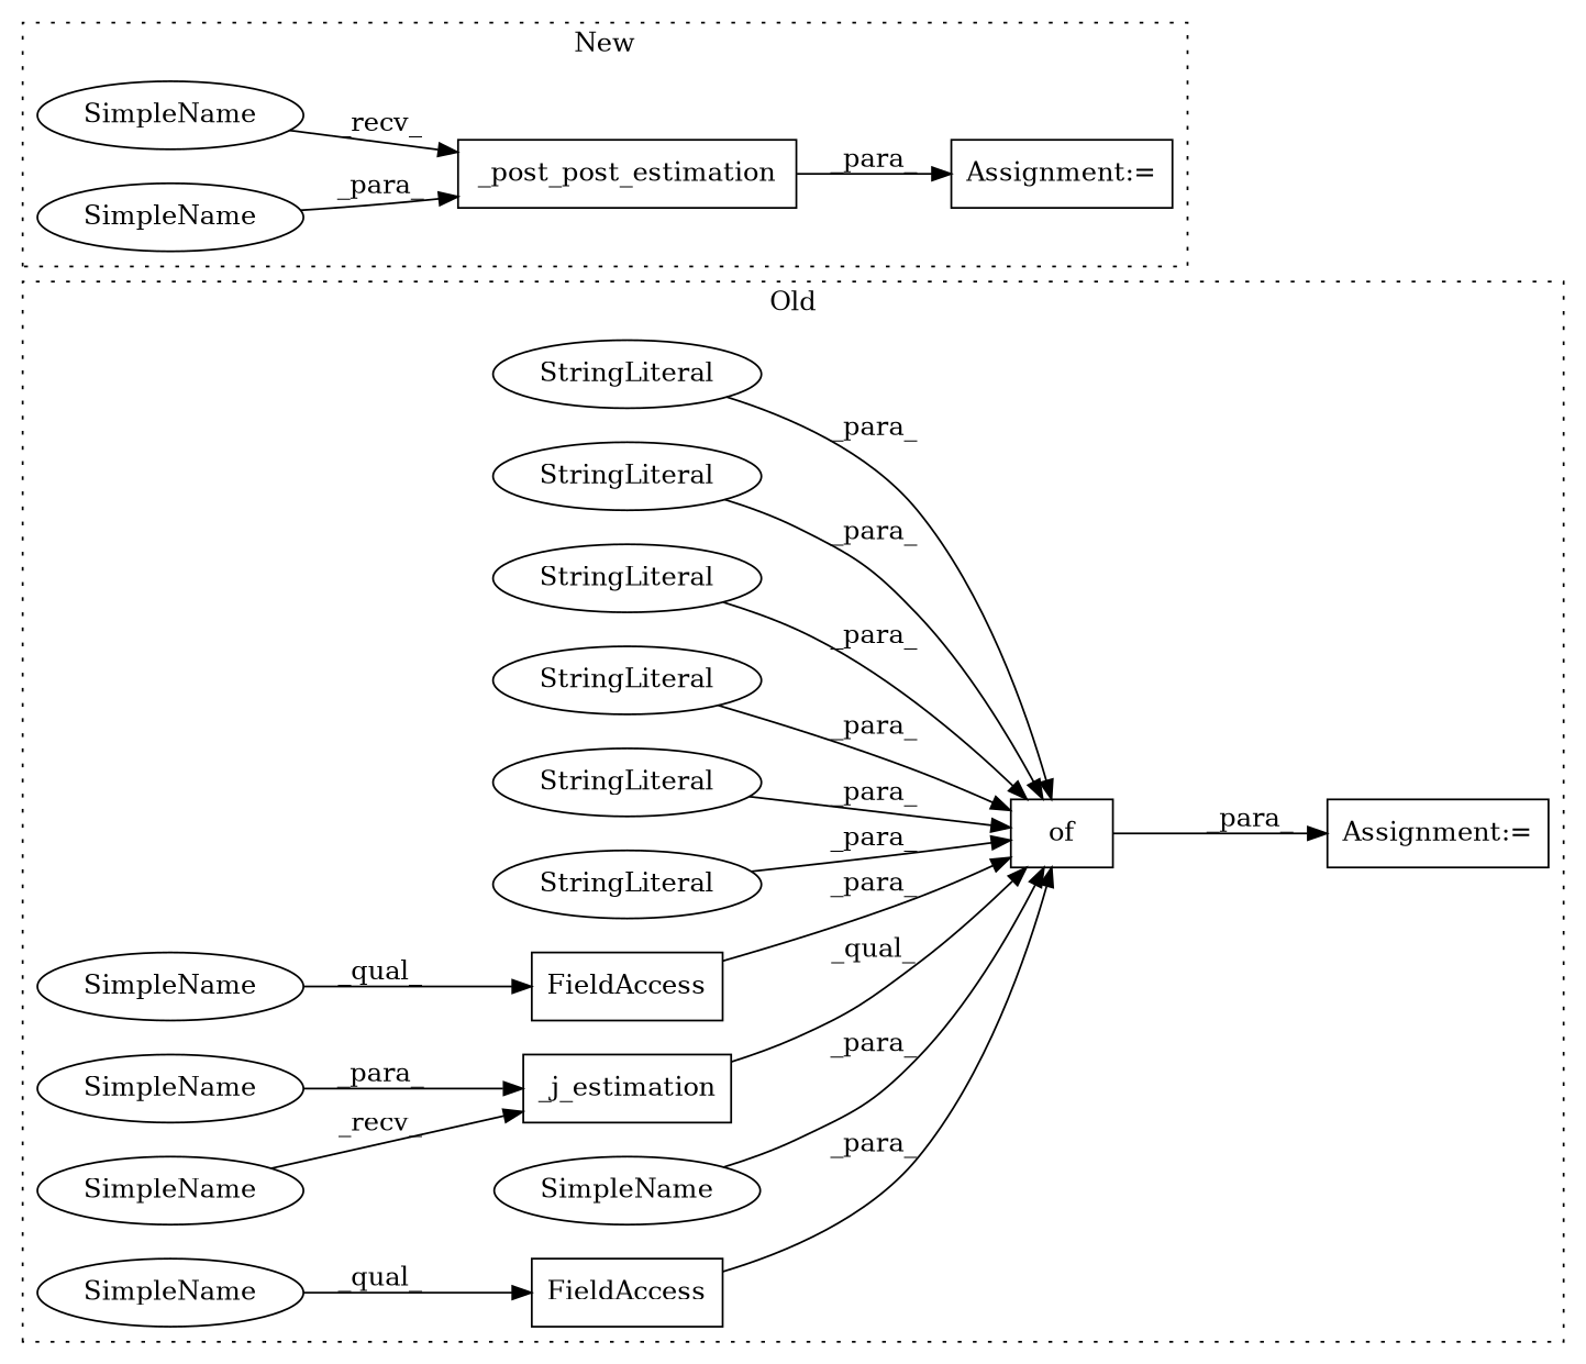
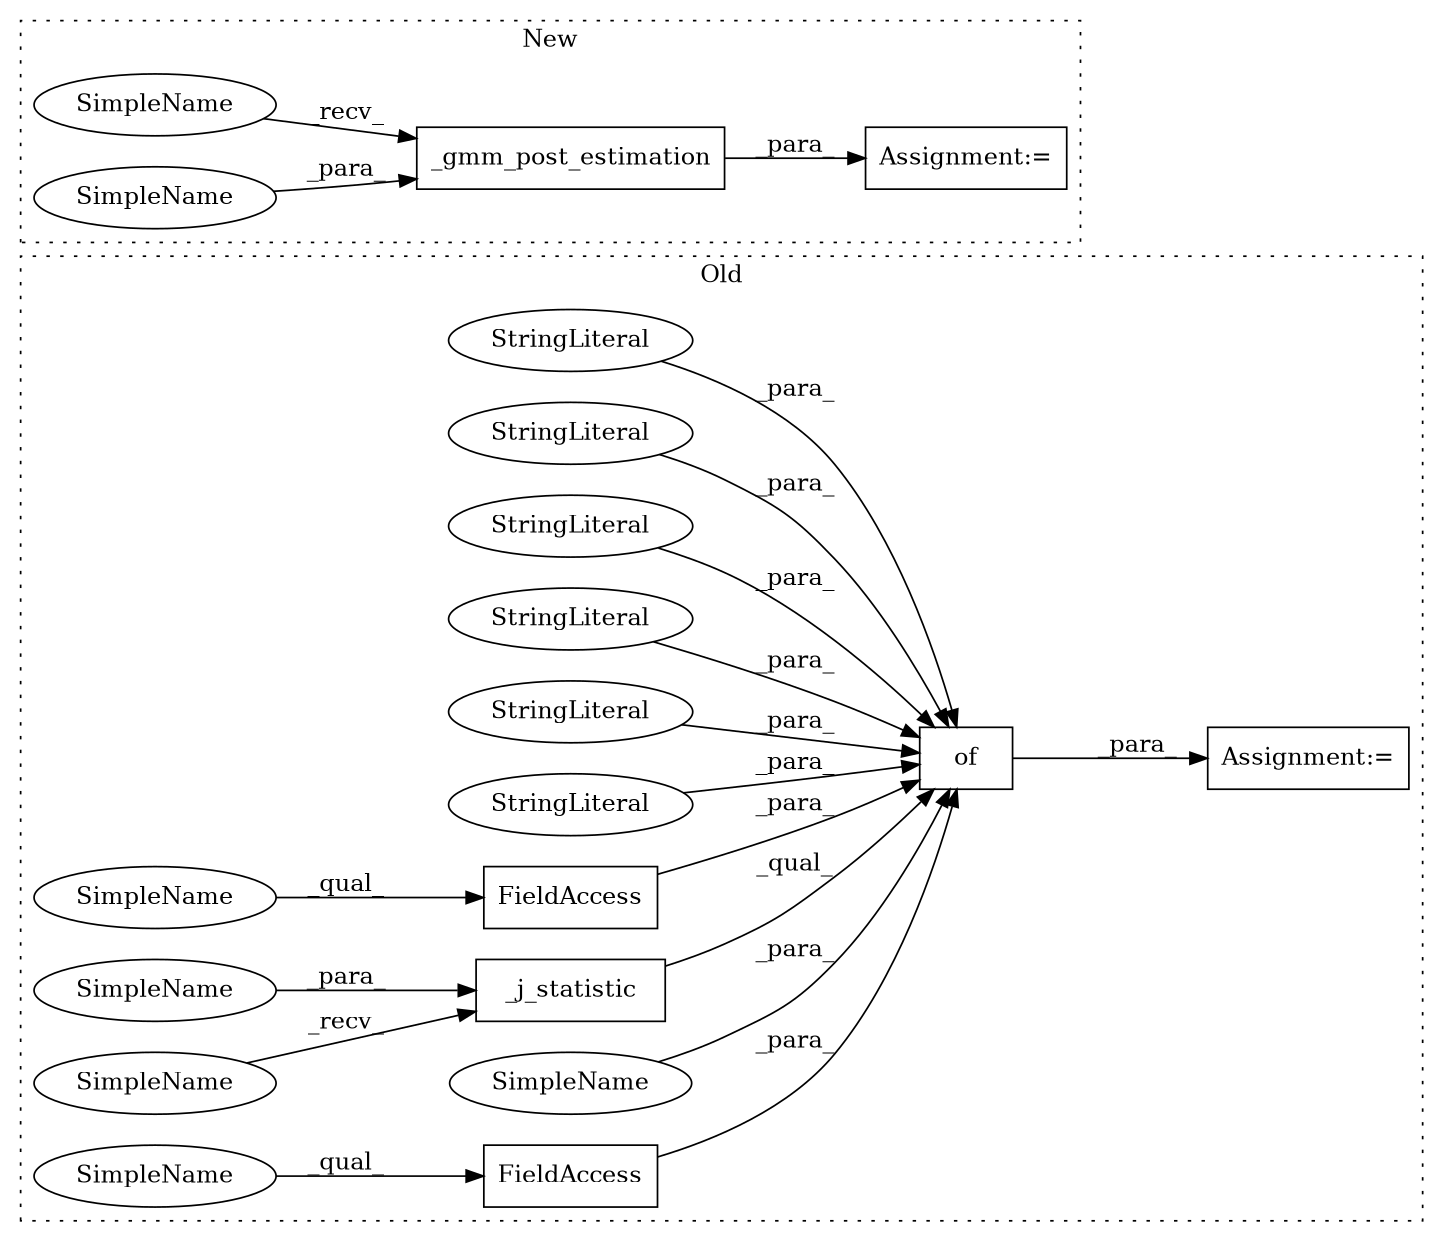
  digraph {
    rankdir=LR
    node [a=42 l=1 s=13642 shape=ellipse]
    n1 [a=32 l="3,1" label=of s="13590,13754" shape=box]
-   n2 [a=32 l="13,1" label=_j_estimation s="13732,13753" shape=box]
+   n2 [a=32 l="13,1" label=_j_statistic s="13732,13753" shape=box]
    n3 [a=22 l=17 label=FieldAccess shape=box]
    n4 [a=22 l=17 label=FieldAccess s=13676 shape=box]
    n5 [a=45 l=13 label=StringLiteral s=13628]
    n6 [a=7 label="Assignment:=" s=13585 shape=box]
    n7 [a=45 l=12 label=StringLiteral s=13613]
    n8 [a=45 l=8 label=StringLiteral s=13718]
    n9 [a=45 l=12 label=StringLiteral s=13694]
    n10 [a=45 l=10 label=StringLiteral s=13593]
    n11 [a=45 l=15 label=StringLiteral s=13660]
    n12 [l=4 label=SimpleName s=13727]
    n13 [l=4 label=SimpleName]
    n14 [l=4 label=SimpleName s=13676]
    n15 [label=SimpleName s=13626]
    n16 [label=SimpleName s=13752]
-   n17 [a=32 l="21,1" label=_post_post_estimation s="14369,14413" shape=box]
+   n17 [a=32 l="21,1" label=_gmm_post_estimation s="14369,14413" shape=box]
    n18 [a=7 label="Assignment:=" s=14363 shape=box]
    n19 [l=4 label=SimpleName s=14364]
    n20 [label=SimpleName s=14397]
    subgraph cluster_1 {
      label=Old
      style=dotted
      n1
      n2
      n3
      n4
      n5
      n6
      n7
      n8
      n9
      n10
      n11
      n12
      n13
      n14
      n15
      n16
    }
    subgraph cluster_2 {
      label=New
      style=dotted
      n17
      n18
      n19
      n20
    }
    n1 -> n6 [label=_para_]
    n2 -> n1 [label=_qual_]
    n3 -> n1 [label=_para_]
    n4 -> n1 [label=_para_]
    n5 -> n1 [label=_para_]
    n7 -> n1 [label=_para_]
    n8 -> n1 [label=_para_]
    n9 -> n1 [label=_para_]
    n10 -> n1 [label=_para_]
    n11 -> n1 [label=_para_]
    n12 -> n2 [label=_recv_]
    n13 -> n3 [label=_qual_]
    n14 -> n4 [label=_qual_]
    n15 -> n1 [label=_para_]
    n16 -> n2 [label=_para_]
    n17 -> n18 [label=_para_]
    n19 -> n17 [label=_recv_]
    n20 -> n17 [label=_para_]
  }
